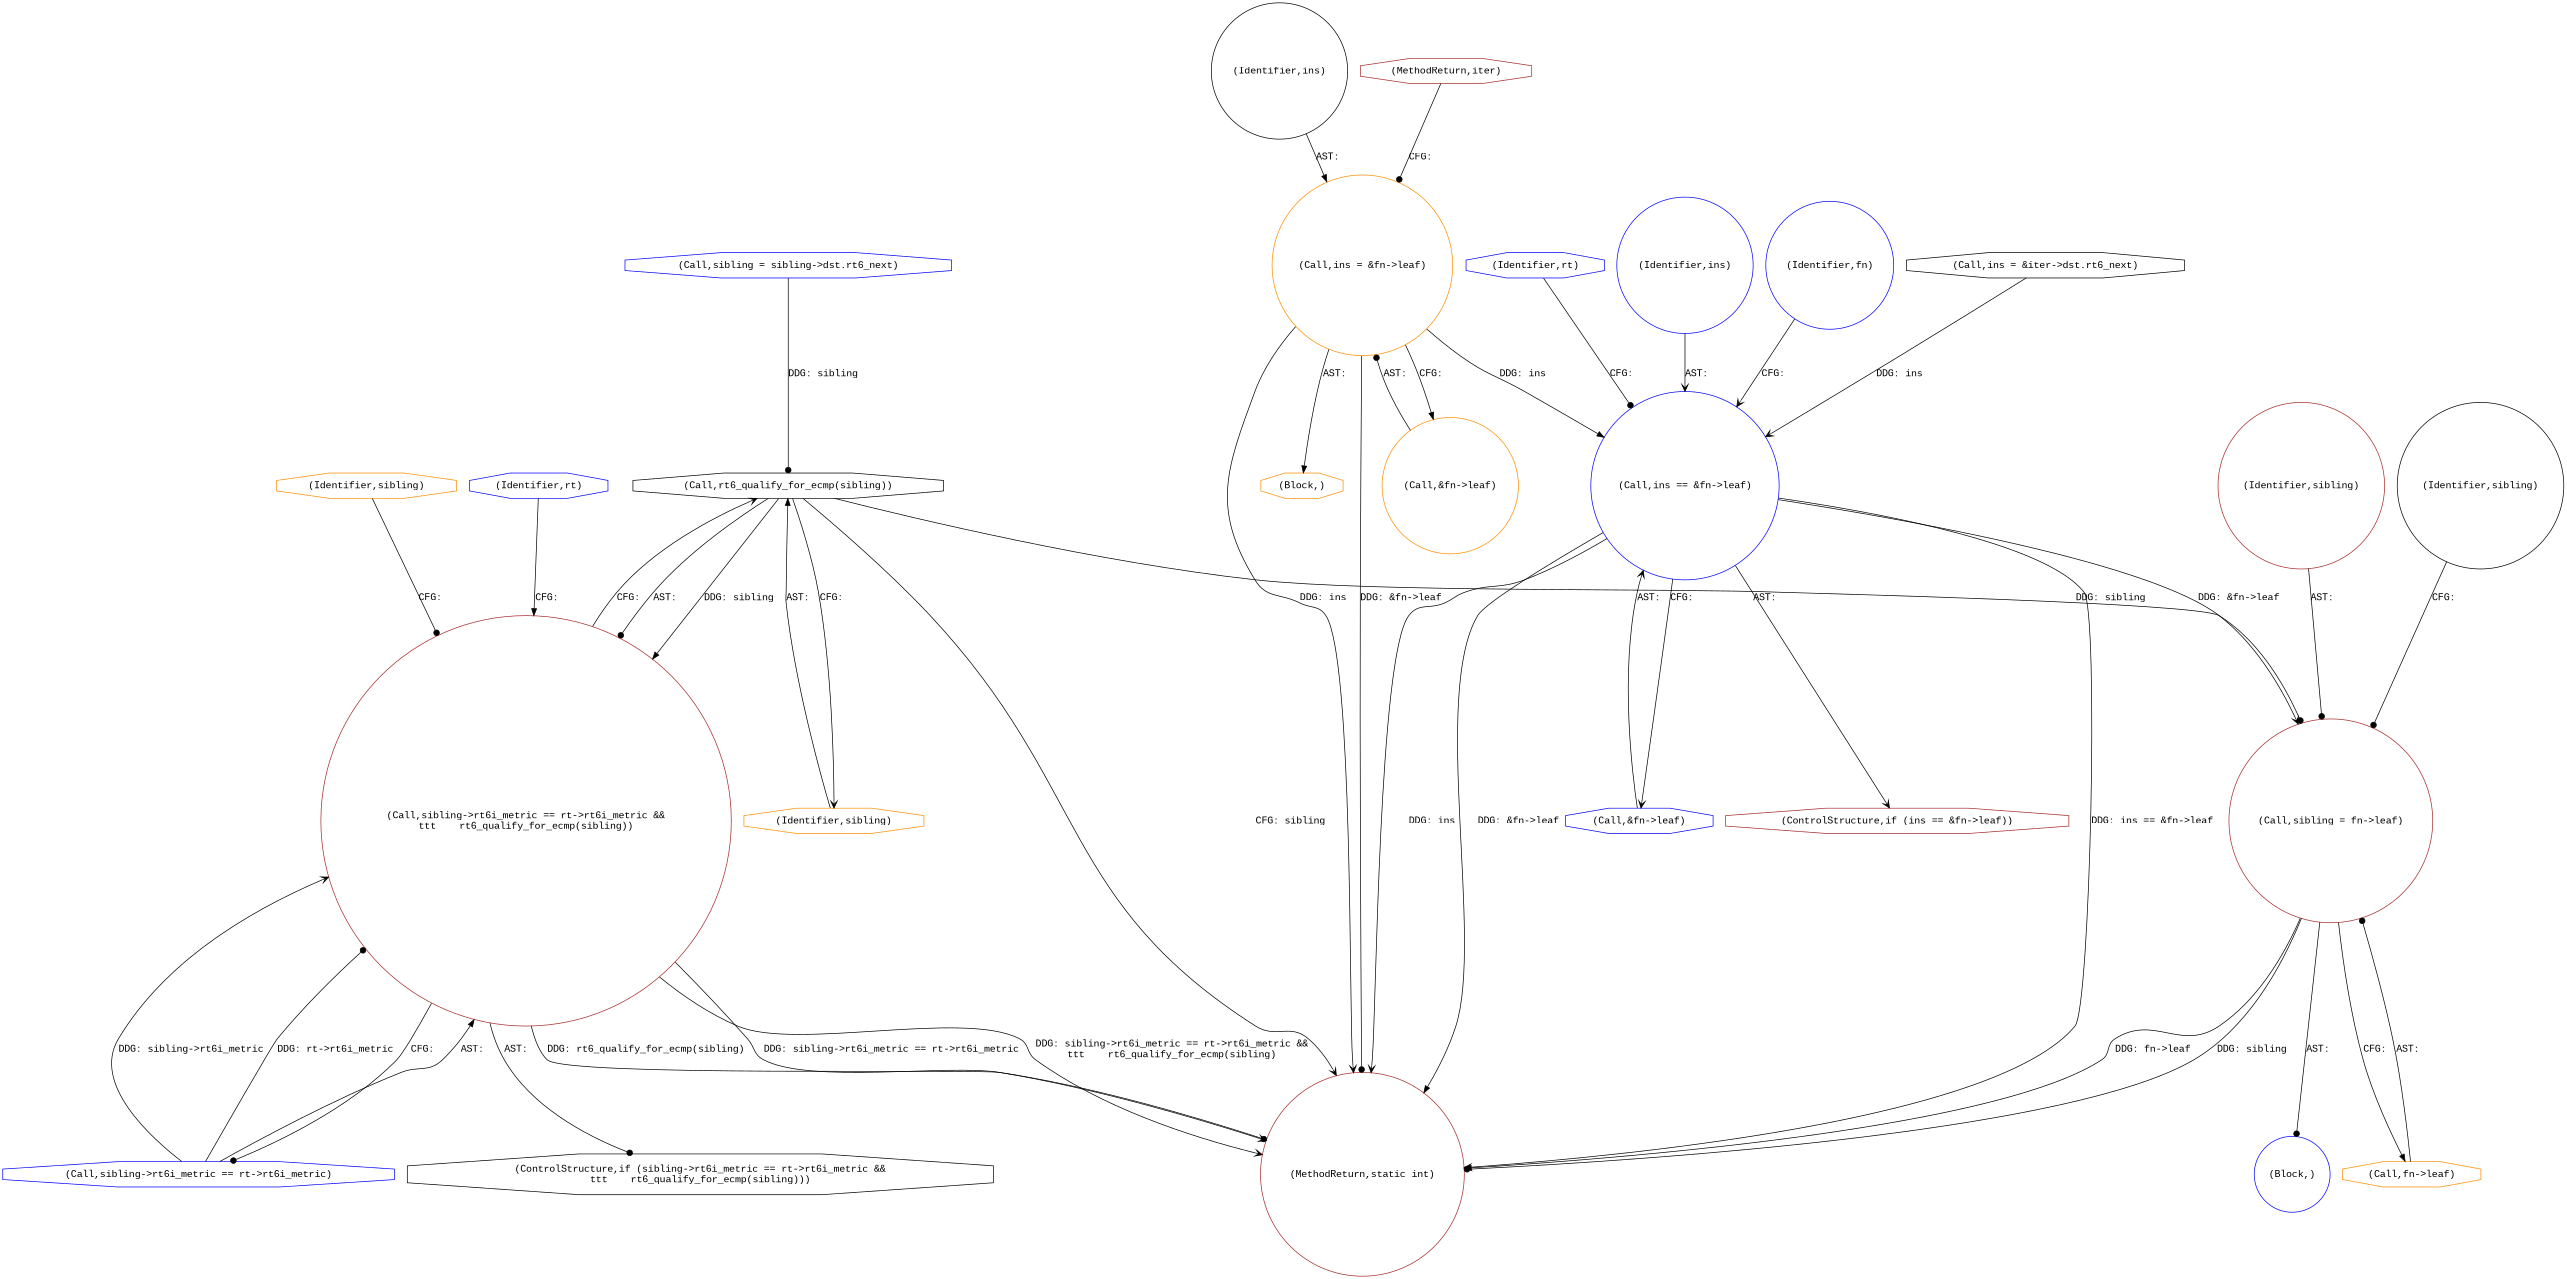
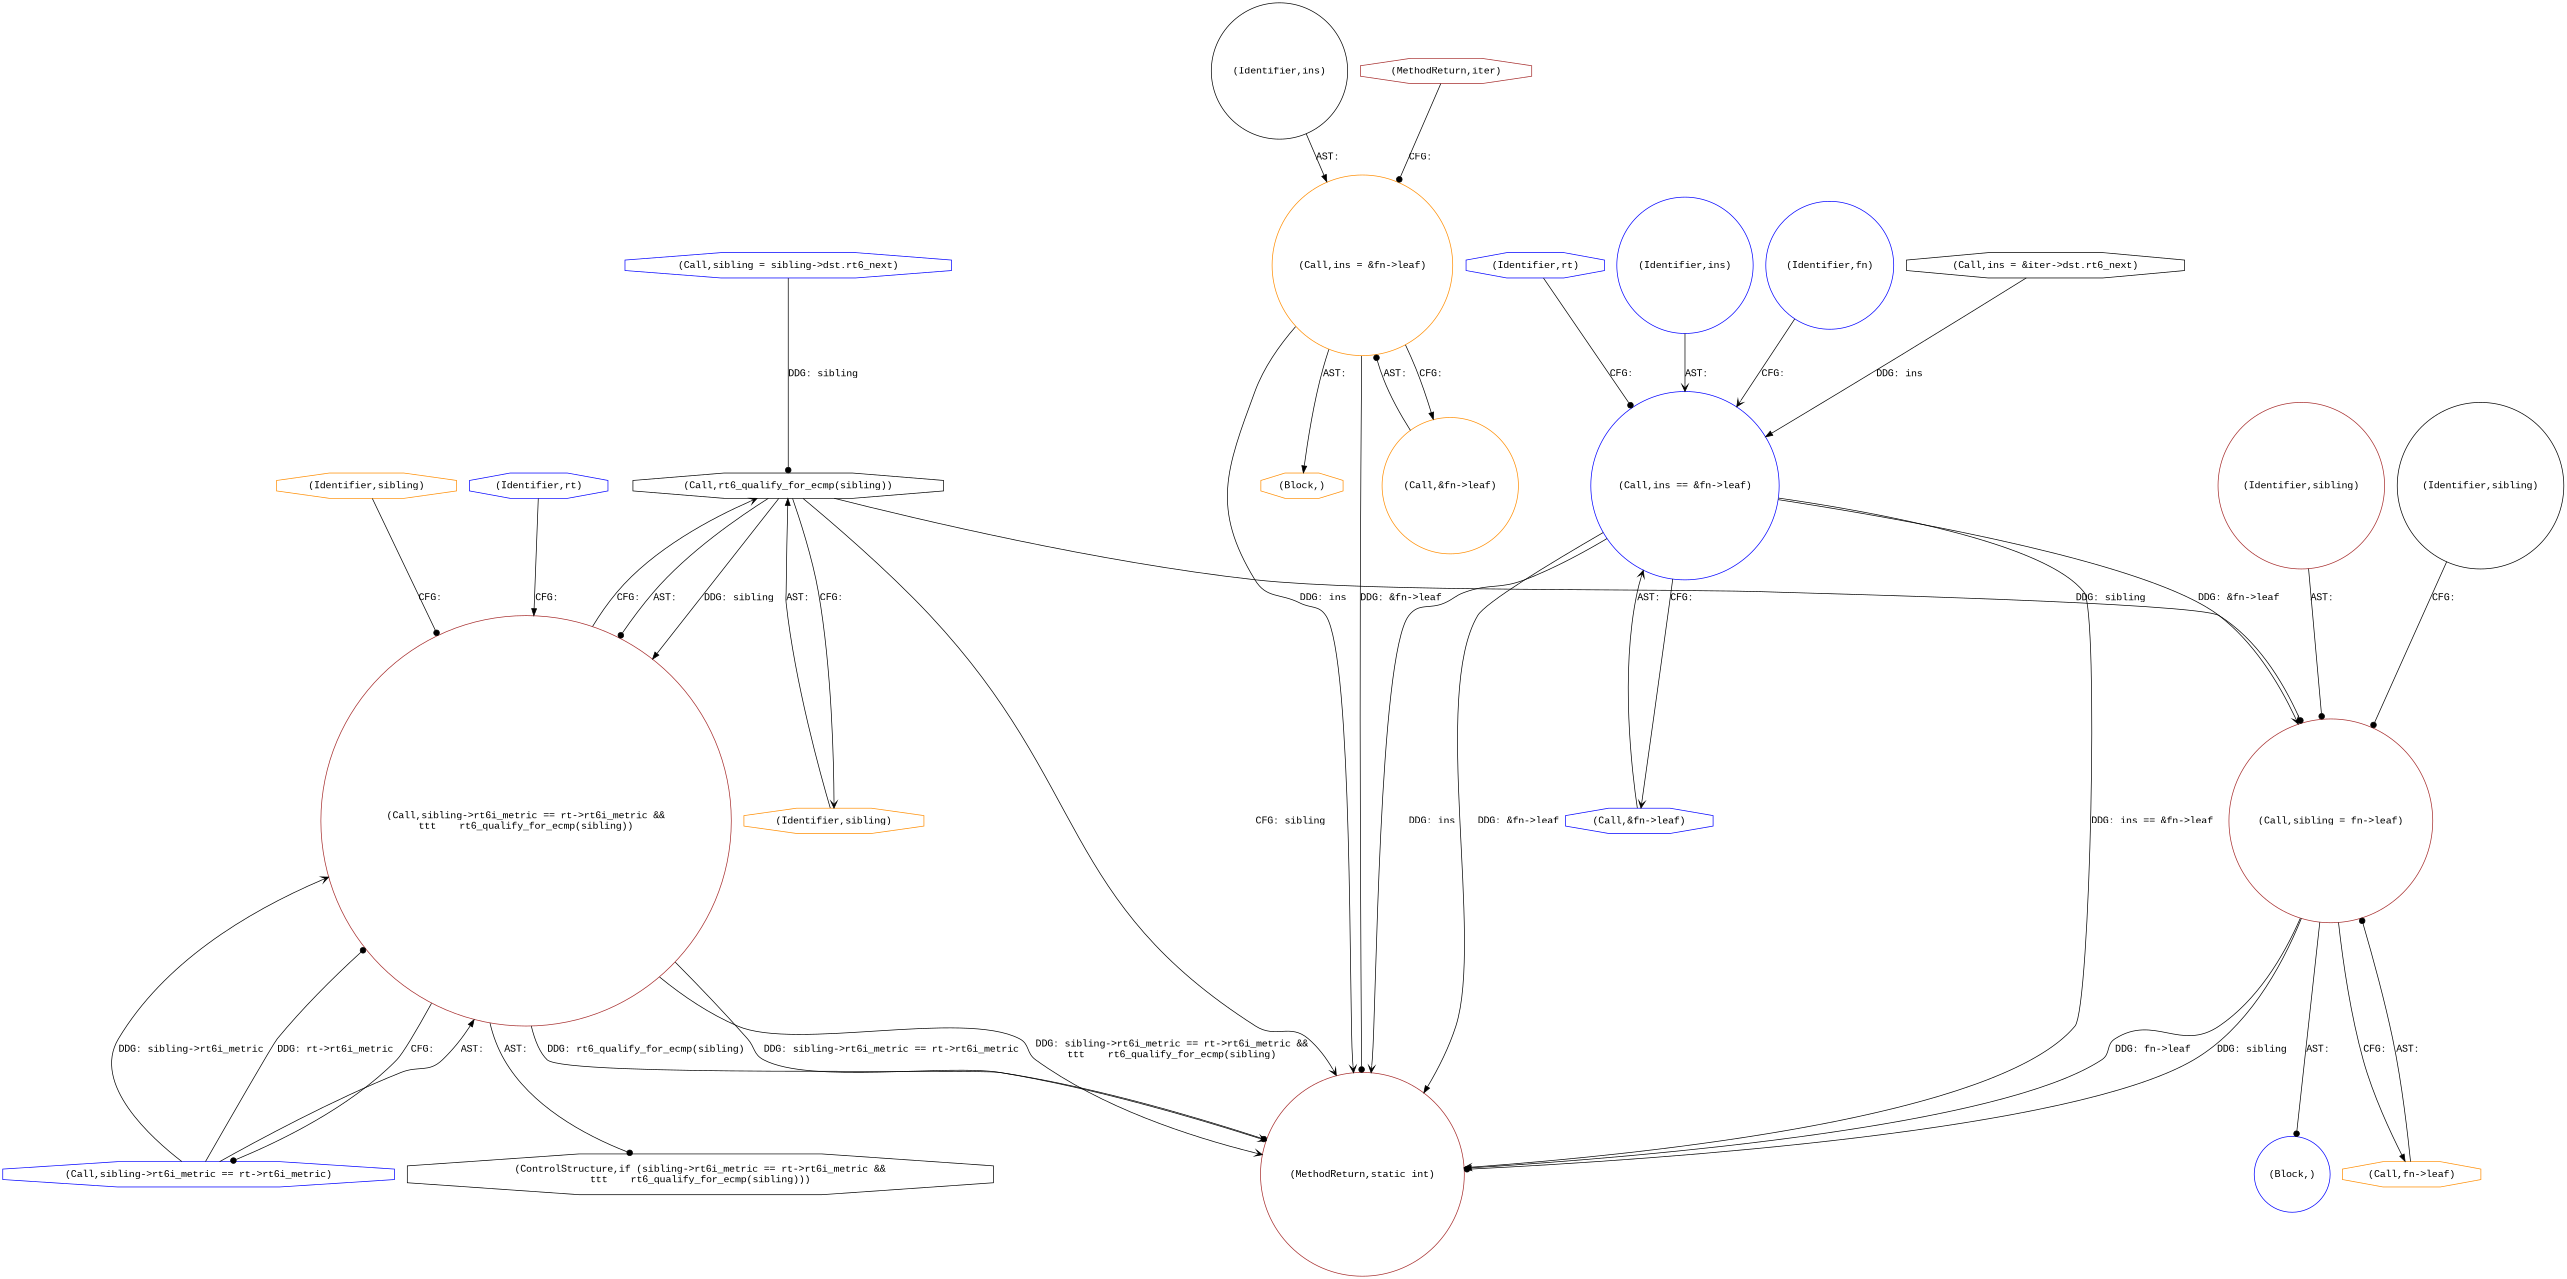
  digraph {
    fontname="Liberation Mono"
    node [color=blue fontname="Liberation Mono" shape=octagon]
    edge [arrowhead=dot fontname="Liberation Mono"]
    n1 [color=darkorange label="(Call,ins = &fn->leaf)" shape=circle]
    n2 [label="(Call,ins == &fn->leaf)" shape=circle]
    n3 [color=brown label="(MethodReturn,static int)" shape=circle]
    n4 [color=darkorange label="(Block,)"]
    n5 [color=darkorange label="(Call,&fn->leaf)" shape=circle]
    n6 [color=brown label="(Call,sibling = fn->leaf)" shape=circle]
-   n7 [color=brown label="(ControlStructure,if (ins == &fn->leaf))"]
    n8 [label="(Call,&fn->leaf)"]
    n9 [color=darkorange label="(Call,fn->leaf)"]
    n10 [label="(Block,)" shape=circle]
    n11 [color=black label="(Call,rt6_qualify_for_ecmp(sibling))"]
    n12 [color=brown label="(Call,sibling->rt6i_metric == rt->rt6i_metric &&\n\t\t\t    rt6_qualify_for_ecmp(sibling))" shape=circle]
    n13 [color=darkorange label="(Identifier,sibling)"]
    n14 [label="(Call,sibling->rt6i_metric == rt->rt6i_metric)"]
    n15 [color=black label="(ControlStructure,if (sibling->rt6i_metric == rt->rt6i_metric &&\n\t\t\t    rt6_qualify_for_ecmp(sibling)))"]
    n16 [color=brown label="(Identifier,sibling)" shape=circle]
    n17 [label="(Identifier,fn)" shape=circle]
    n18 [color=black label="(Identifier,ins)" shape=circle]
    n19 [color=black label="(Call,ins = &iter->dst.rt6_next)"]
    n20 [color=darkorange label="(Identifier,sibling)"]
    n21 [label="(Identifier,rt)"]
    n22 [label="(Call,sibling = sibling->dst.rt6_next)"]
    n23 [label="(Identifier,rt)"]
    n24 [color=black label="(Identifier,sibling)" shape=circle]
    n25 [color=brown label="(MethodReturn,iter)"]
    n26 [label="(Identifier,ins)" shape=circle]
-   n1 -> n2 [arrowhead=normal label="DDG: ins"]
    n1 -> n3 [arrowhead=vee label="DDG: ins"]
    n1 -> n3 [label="DDG: &fn->leaf"]
    n1 -> n4 [arrowhead=normal label="AST: "]
    n1 -> n5 [arrowhead=normal label="CFG: "]
    n2 -> n3 [arrowhead=vee label="DDG: ins == &fn->leaf"]
    n2 -> n3 [arrowhead=vee label="DDG: ins"]
    n2 -> n3 [arrowhead=normal label="DDG: &fn->leaf"]
    n2 -> n6 [arrowhead=vee label="DDG: &fn->leaf"]
-   n2 -> n7 [arrowhead=vee label="AST: "]
    n2 -> n8 [arrowhead=vee label="CFG: "]
    n5 -> n1 [label="AST: "]
    n6 -> n3 [label="DDG: sibling"]
    n6 -> n3 [arrowhead=normal label="DDG: fn->leaf"]
    n6 -> n9 [arrowhead=normal label="CFG: "]
    n6 -> n10 [label="AST: "]
    n8 -> n2 [arrowhead=vee label="AST: "]
    n9 -> n6 [label="AST: "]
    n11 -> n3 [arrowhead=vee label="CFG: sibling"]
    n11 -> n6 [label="DDG: sibling"]
    n11 -> n12 [label="AST: "]
    n11 -> n12 [arrowhead=normal label="DDG: sibling"]
    n11 -> n13 [arrowhead=vee label="CFG: "]
    n12 -> n3 [arrowhead=vee label="DDG: sibling->rt6i_metric == rt->rt6i_metric"]
    n12 -> n3 [arrowhead=vee label="DDG: sibling->rt6i_metric == rt->rt6i_metric &&\n\t\t\t    rt6_qualify_for_ecmp(sibling)"]
    n12 -> n3 [label="DDG: rt6_qualify_for_ecmp(sibling)"]
    n12 -> n11 [arrowhead=vee label="CFG: "]
    n12 -> n14 [label="CFG: "]
    n12 -> n15 [label="AST: "]
    n13 -> n11 [arrowhead=normal label="AST: "]
    n14 -> n12 [arrowhead=normal label="AST: "]
    n14 -> n12 [arrowhead=vee label="DDG: sibling->rt6i_metric"]
    n14 -> n12 [label="DDG: rt->rt6i_metric"]
    n16 -> n6 [label="AST: "]
    n17 -> n2 [arrowhead=vee label="CFG: "]
    n18 -> n1 [arrowhead=normal label="AST: "]
-   n19 -> n2 [arrowhead=vee label="DDG: ins"]
+   n19 -> n2 [arrowhead=normal label="DDG: ins"]
    n20 -> n12 [label="CFG: "]
    n21 -> n12 [arrowhead=normal label="CFG: "]
    n22 -> n11 [label="DDG: sibling"]
    n23 -> n2 [label="CFG: "]
    n24 -> n6 [label="CFG: "]
    n25 -> n1 [label="CFG: "]
    n26 -> n2 [arrowhead=vee label="AST: "]
  }
